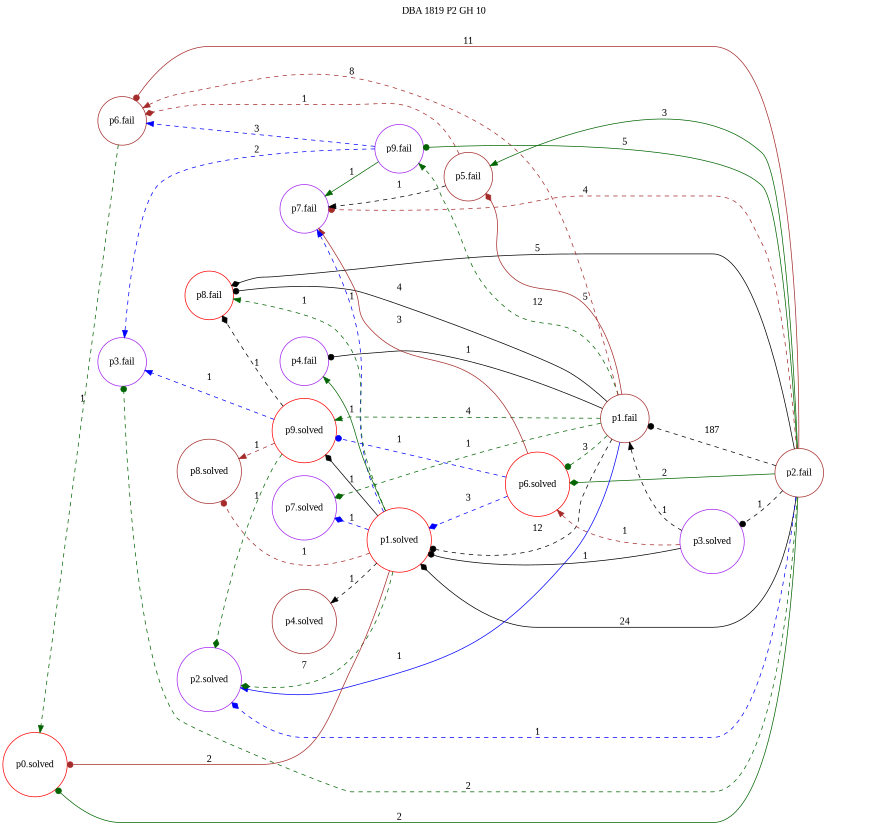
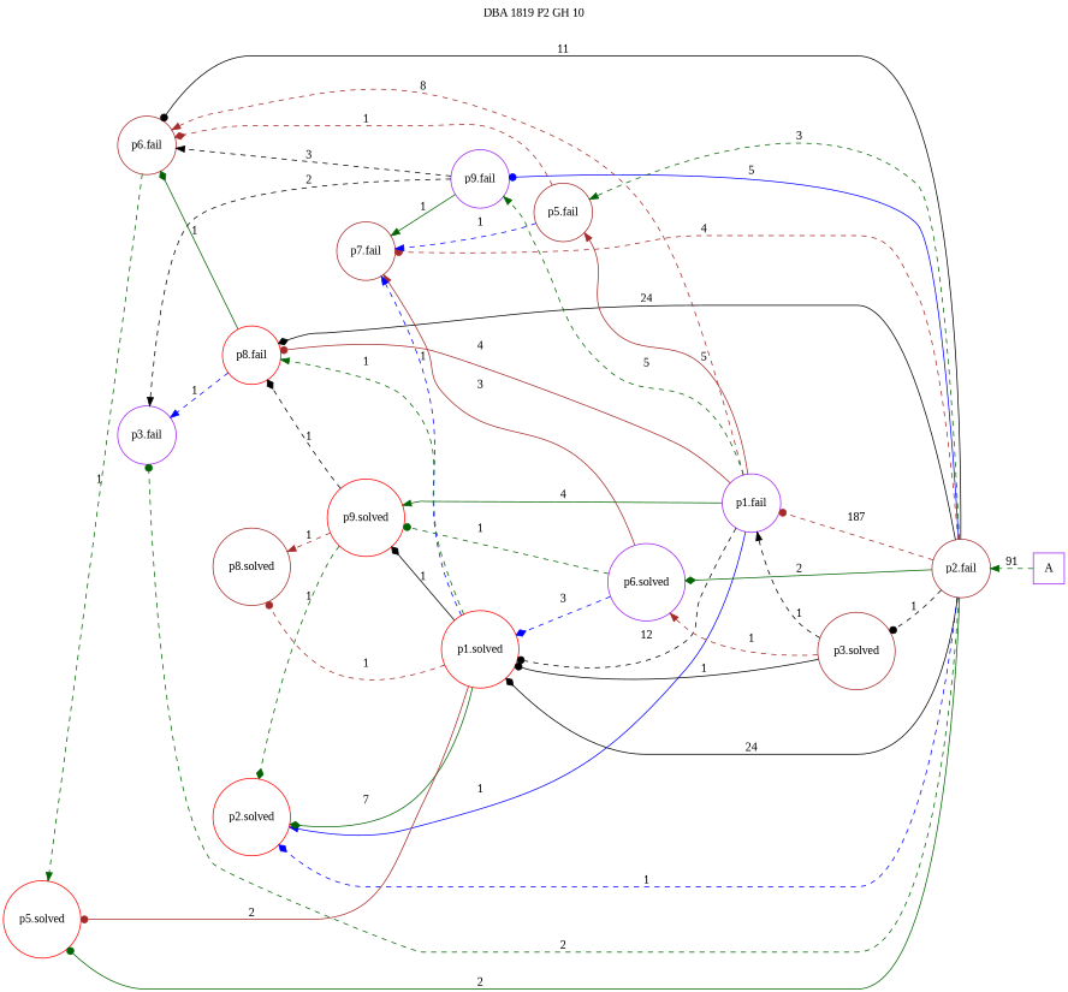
  digraph {
    fontname="Liberation Serif"
    label=" DBA 1819 P2 GH 10 "
    labelloc=tl
    rankdir=RL
    node [color=purple fontname="Liberation Serif" shape=circle]
    edge [arrowhead=normal color=darkgreen fontname="Liberation Serif" style=dashed]
+   n1 [label=A shape=square]
    n2 [color=brown label="p2.fail"]
-   n3 [color=brown label="p1.fail"]
+   n3 [label="p1.fail"]
    n4 [label="p9.fail"]
    n5 [label="p3.fail"]
-   n6 [label="p7.fail"]
+   n6 [color=brown label="p7.fail"]
    n7 [color=brown label="p6.fail"]
-   n8 [color=red label="p6.solved"]
+   n8 [label="p6.solved"]
    n9 [color=red label="p1.solved"]
-   n10 [label="p2.solved"]
-   n11 [label="p3.solved"]
+   n10 [color=red label="p2.solved"]
+   n11 [color=brown label="p3.solved"]
    n12 [color=red label="p8.fail"]
    n13 [color=brown label="p5.fail"]
-   n14 [color=red label="p0.solved"]
-   n15 [label="p7.solved"]
+   n14 [color=red label="p5.solved"]
    n16 [color=red label="p9.solved"]
-   n17 [label="p4.fail"]
-   n18 [color=brown label="p4.solved"]
    n19 [color=brown label="p8.solved"]
-   n2 -> n3 [arrowhead=dot color=black label=187]
-   n2 -> n4 [arrowhead=dot label=5 style=solid]
+   n1 -> n2 [label=91]
+   n2 -> n3 [arrowhead=dot color=brown label=187]
+   n2 -> n4 [arrowhead=dot color=blue label=5 style=solid]
    n2 -> n5 [arrowhead=dot label=2]
    n2 -> n6 [arrowhead=dot color=brown label=4]
-   n2 -> n7 [arrowhead=dot color=brown label=11 style=solid]
+   n2 -> n7 [arrowhead=dot color=black label=11 style=solid]
    n2 -> n8 [arrowhead=diamond label=2 style=solid]
    n2 -> n9 [arrowhead=diamond color=black label=24 style=solid]
    n2 -> n10 [arrowhead=diamond color=blue label=1]
    n2 -> n11 [arrowhead=dot color=black label=1]
-   n2 -> n12 [arrowhead=diamond color=black label=5 style=solid]
-   n2 -> n13 [label=3 style=solid]
+   n2 -> n12 [arrowhead=diamond color=black label=24 style=solid]
+   n2 -> n13 [label=3]
    n2 -> n14 [arrowhead=dot label=2 style=solid]
-   n3 -> n4 [label=12]
+   n3 -> n4 [label=5]
    n3 -> n7 [color=brown label=8]
-   n3 -> n8 [arrowhead=dot label=3]
    n3 -> n9 [arrowhead=dot color=black label=12]
    n3 -> n10 [color=blue label=1 style=solid]
-   n3 -> n12 [arrowhead=dot color=black label=4 style=solid]
-   n3 -> n13 [arrowhead=diamond color=brown label=5 style=solid]
-   n3 -> n15 [arrowhead=diamond label=1]
-   n3 -> n16 [label=4]
-   n3 -> n17 [arrowhead=dot color=black label=1 style=solid]
-   n4 -> n5 [color=blue label=2]
+   n3 -> n12 [arrowhead=dot color=brown label=4 style=solid]
+   n3 -> n13 [color=brown label=5 style=solid]
+   n3 -> n16 [label=4 style=solid]
+   n4 -> n5 [color=black label=2]
    n4 -> n6 [label=1 style=solid]
-   n4 -> n7 [color=blue label=3]
+   n4 -> n7 [color=black label=3]
    n7 -> n14 [label=1]
    n8 -> n6 [color=brown label=3 style=solid]
    n8 -> n9 [arrowhead=diamond color=blue label=3]
-   n8 -> n16 [arrowhead=dot color=blue label=1]
+   n8 -> n16 [arrowhead=dot label=1]
    n9 -> n6 [color=blue label=1]
-   n9 -> n10 [arrowhead=diamond label=7]
+   n9 -> n10 [arrowhead=diamond label=7 style=solid]
    n9 -> n12 [label=1]
    n9 -> n14 [arrowhead=dot color=brown label=2 style=solid]
-   n9 -> n15 [arrowhead=diamond color=blue label=1]
    n9 -> n16 [arrowhead=diamond color=black label=1 style=solid]
-   n9 -> n17 [label=1 style=solid]
-   n9 -> n18 [color=black label=1]
    n9 -> n19 [arrowhead=dot color=brown label=1]
    n11 -> n3 [color=black label=1]
    n11 -> n8 [color=brown label=1]
    n11 -> n9 [arrowhead=dot color=black label=1 style=solid]
-   n13 -> n6 [color=black label=1]
+   n12 -> n7 [arrowhead=diamond label=1 style=solid]
+   n13 -> n6 [color=blue label=1]
    n13 -> n7 [arrowhead=diamond color=brown label=1]
-   n16 -> n5 [color=blue label=1]
+   n12 -> n5 [color=blue label=1]
    n16 -> n10 [arrowhead=diamond label=1]
    n16 -> n12 [arrowhead=diamond color=black label=1]
    n16 -> n19 [color=brown label=1]
  }
